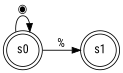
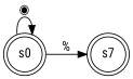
  digraph {
    rankdir=LR
    fontname="Roboto Condensed"
    node [shape=doublecircle fontname="Roboto Condensed"]
    edge [fontname="Roboto Condensed"]
    s0
-   s1
+   s1 [label=s7]
    s0 -> s0 [label="◉"]
    s0 -> s1 [label="%"]
  }
